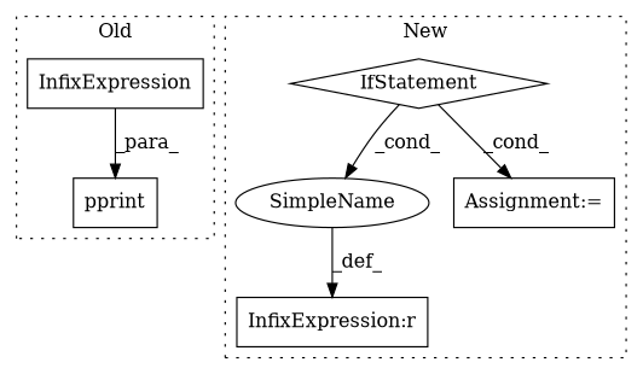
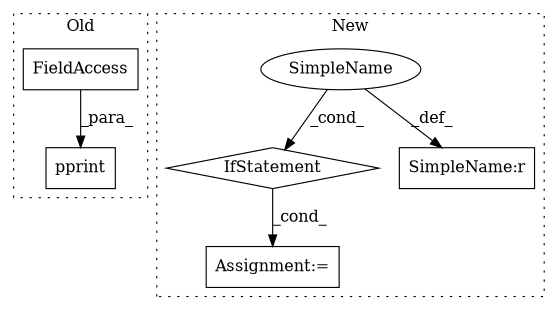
  digraph {
    node [shape=box]
    n1 [a=32 l="7,1" label=pprint s="1565,1585"]
-   n2 [a=22 l=13 label=InfixExpression s=1572]
+   n2 [a=22 l=13 label=FieldAccess s=1572]
    n3 [a=25 l="4,2" label=IfStatement s="2185,2287" shape=diamond]
-   n4 [a=27 l=3 label="InfixExpression:r" s=2270]
+   n4 [a=27 l=3 label="SimpleName:r" s=2270]
    n5 [a=42 label=SimpleName shape=ellipse]
    n6 [a=7 l=1 label="Assignment:=" s=2312]
    subgraph cluster_1 {
      label=Old
      style=dotted
      n1
      n2
    }
    subgraph cluster_2 {
      label=New
      style=dotted
      n3
      n4
      n5
      n6
    }
    n2 -> n1 [label=_para_]
    n3 -> n6 [label=_cond_]
-   n3 -> n5 [label=_cond_]
+   n5 -> n3 [label=_cond_]
    n5 -> n4 [label=_def_]
  }
